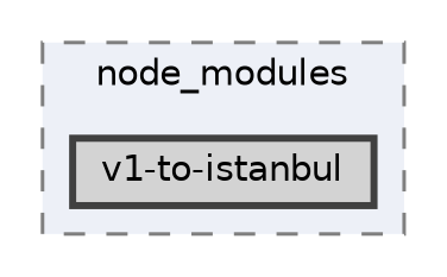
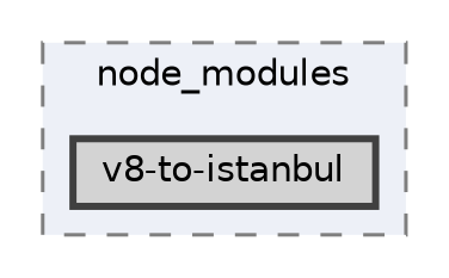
  digraph {
    compound=true
-   n1 [color=grey25 fillcolor=lightgrey fontname=Helvetica fontsize=10 height=0.2 label="v1-to-istanbul" shape=box style="filled,bold" width=0.4]
+   n1 [color=grey25 fillcolor=lightgrey fontname=Helvetica fontsize=10 height=0.2 label="v8-to-istanbul" shape=box style="filled,bold" width=0.4]
    subgraph cluster_1 {
      bgcolor="#edf0f7"
      fontname=Helvetica
      fontsize=10
      label=node_modules
      pencolor=grey50
      style="filled,dashed"
      n1
    }
  }
